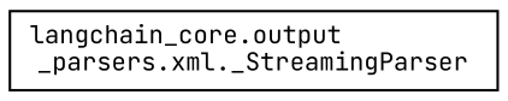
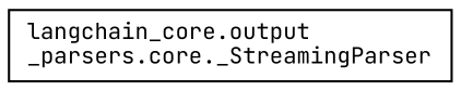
  digraph {
    rankdir=LR
    fontname="JetBrains Mono"
-   n1 [color=black fillcolor=white fontname="JetBrains Mono" fontsize=10 height=0.2 label="langchain_core.output\l_parsers.xml._StreamingParser" shape=record style=filled width=0.4]
+   n1 [color=black fillcolor=white fontname="JetBrains Mono" fontsize=10 height=0.2 label="langchain_core.output\l_parsers.core._StreamingParser" shape=record style=filled width=0.4]
  }
